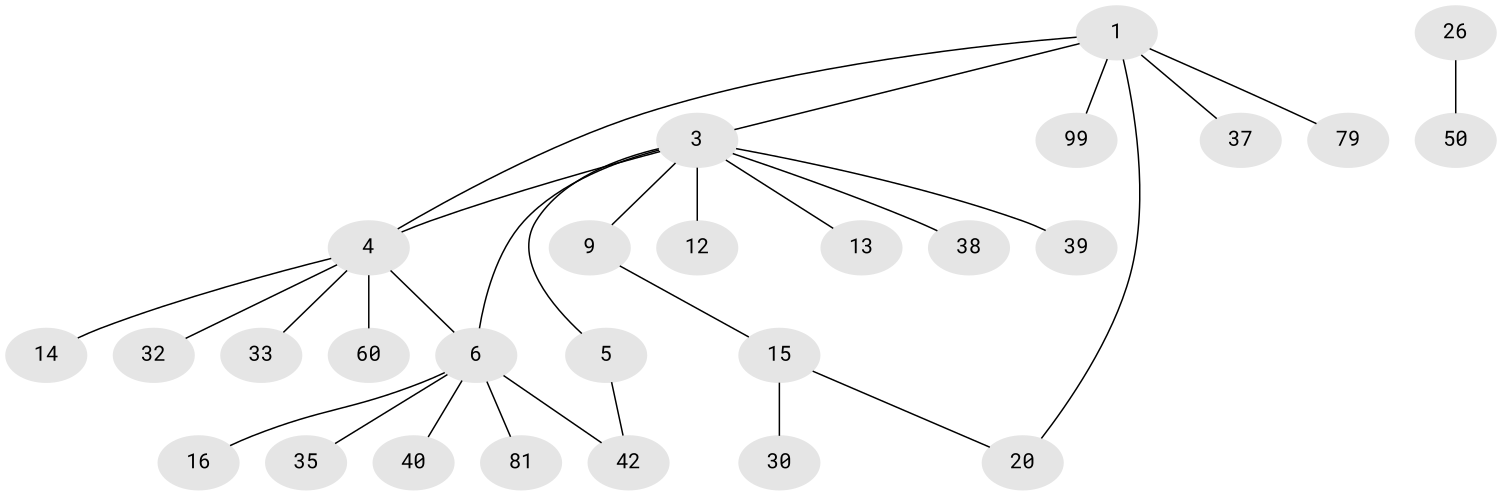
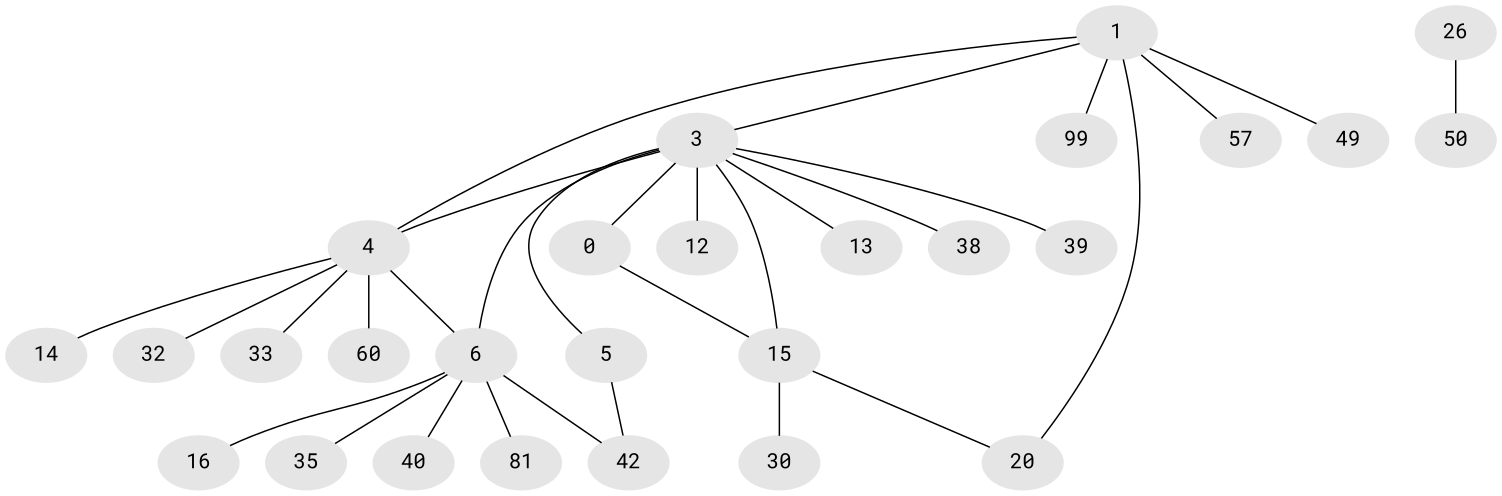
  graph {
    fontname="Roboto Mono"
    node [color=gray90 fontname="Roboto Mono" style=filled]
    edge [fontname="Roboto Mono"]
    1 [super="+2+45"]
    3 [super="+34+59+47+48+7"]
    4 [super="+8+53"]
    n4 [label=99 super="+28"]
    20 [super="+56"]
-   37
-   49 [label=79]
-   9 [super="+25"]
+   37 [label=57]
+   49
+   9 [super="+25" label=0]
    5
    6 [super="+27+10+46"]
    12
    15 [super="+29+22"]
    n13 [label=13]
    38 [super="+44"]
    39
    14
    32
    33
    60
    42
    16
    35
    40
    n24 [label=81]
    30 [super="+31"]
    26
    50
    1 -- 3
    1 -- 4
    1 -- n4
    1 -- 20
    1 -- 37
    1 -- 49
    3 -- 4 [weight=2]
    3 -- 9
    3 -- 5
    3 -- 6
    3 -- 12
+   3 -- 15
    3 -- n13
    3 -- 38
    3 -- 39
    4 -- 6
    4 -- 14
    4 -- 32
    4 -- 33
    4 -- 60
    9 -- 15
    5 -- 42
    6 -- 42
    6 -- 16
    6 -- 35
    6 -- 40
    6 -- n24
    15 -- 20
    15 -- 30
    26 -- 50
  }
